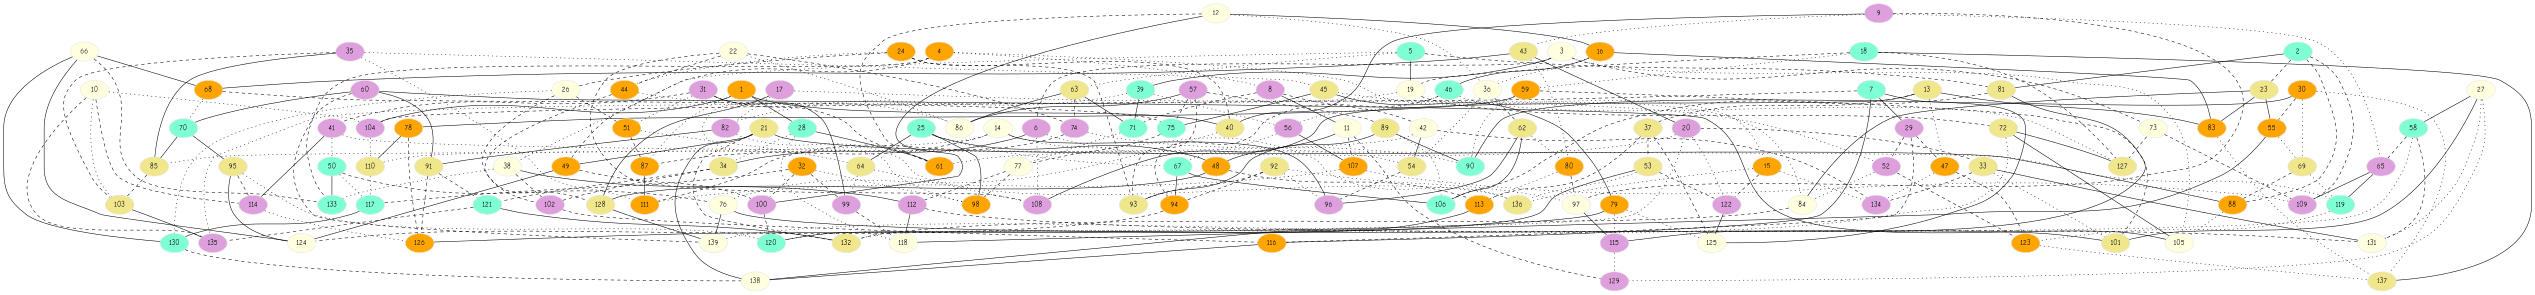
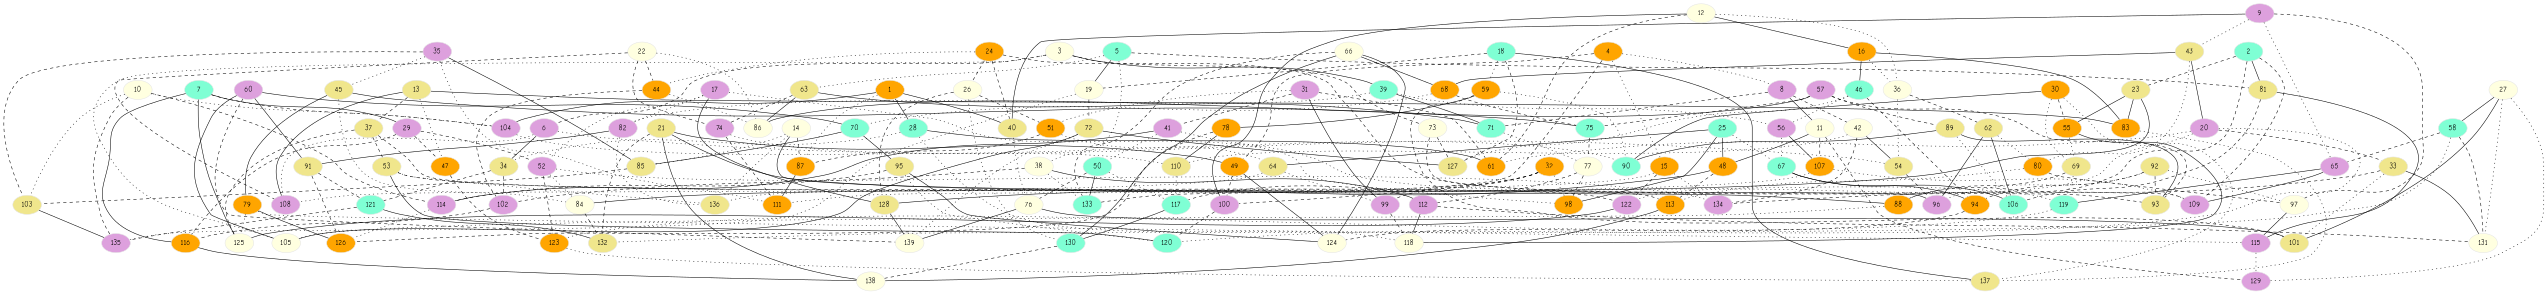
  graph {
    fontname="Comic Neue"
    node [color=gray90 fillcolor=khaki fontname="Comic Neue" style=filled]
    edge [fontname="Comic Neue" style=dashed]
    1 [fillcolor=orange]
    28 [fillcolor=aquamarine]
    40
    87 [fillcolor=orange]
    104 [fillcolor=plum]
    34
    61 [fillcolor=orange]
    118 [fillcolor=lightyellow]
    76 [fillcolor=lightyellow]
    111 [fillcolor=orange]
    110
    2 [fillcolor=aquamarine]
    23
    81
    88 [fillcolor=orange]
    109 [fillcolor=plum]
    83 [fillcolor=orange]
    55 [fillcolor=orange]
    84 [fillcolor=lightyellow]
    106 [fillcolor=aquamarine]
    115 [fillcolor=plum]
    105 [fillcolor=lightyellow]
    3 [fillcolor=lightyellow]
    6 [fillcolor=plum]
    39 [fillcolor=aquamarine]
    73 [fillcolor=lightyellow]
    54
    108 [fillcolor=plum]
    71 [fillcolor=aquamarine]
    82 [fillcolor=plum]
    56 [fillcolor=plum]
    127
    4 [fillcolor=orange]
    8 [fillcolor=plum]
    15 [fillcolor=orange]
    49 [fillcolor=orange]
    133 [fillcolor=aquamarine]
    11 [fillcolor=lightyellow]
    42 [fillcolor=lightyellow]
    136
    122 [fillcolor=plum]
    134 [fillcolor=plum]
    100 [fillcolor=plum]
    124 [fillcolor=lightyellow]
    5 [fillcolor=aquamarine]
    19 [fillcolor=lightyellow]
    38 [fillcolor=lightyellow]
    63
    135 [fillcolor=plum]
    72
    102 [fillcolor=plum]
    112 [fillcolor=plum]
    74 [fillcolor=plum]
    86 [fillcolor=lightyellow]
    121 [fillcolor=aquamarine]
    96 [fillcolor=plum]
    7 [fillcolor=aquamarine]
    29 [fillcolor=plum]
    116 [fillcolor=orange]
    125 [fillcolor=lightyellow]
    47 [fillcolor=orange]
    52 [fillcolor=plum]
    138 [fillcolor=lightyellow]
    48 [fillcolor=orange]
    107 [fillcolor=orange]
    129 [fillcolor=plum]
    77 [fillcolor=lightyellow]
    9 [fillcolor=plum]
    43
    65 [fillcolor=plum]
    97 [fillcolor=lightyellow]
    20 [fillcolor=plum]
    68 [fillcolor=orange]
    80 [fillcolor=orange]
    119 [fillcolor=aquamarine]
    10 [fillcolor=lightyellow]
    103
    114 [fillcolor=plum]
    126 [fillcolor=orange]
    128
    113 [fillcolor=orange]
    12 [fillcolor=lightyellow]
    16 [fillcolor=orange]
    36 [fillcolor=lightyellow]
    46 [fillcolor=aquamarine]
    62
    120 [fillcolor=aquamarine]
    13
    37
    53
    123 [fillcolor=orange]
    137
    14 [fillcolor=lightyellow]
    85
    94 [fillcolor=orange]
    17 [fillcolor=plum]
    98 [fillcolor=orange]
    91
    139 [fillcolor=lightyellow]
    18 [fillcolor=aquamarine]
    59 [fillcolor=orange]
    101
    90 [fillcolor=aquamarine]
    78 [fillcolor=orange]
    33
    131 [fillcolor=lightyellow]
    21
    132
    22 [fillcolor=lightyellow]
    44 [fillcolor=orange]
    69
    24 [fillcolor=orange]
    26 [fillcolor=lightyellow]
    93
    51 [fillcolor=orange]
    130 [fillcolor=aquamarine]
    25 [fillcolor=aquamarine]
    64
    67 [fillcolor=aquamarine]
    99 [fillcolor=plum]
    27 [fillcolor=lightyellow]
    58 [fillcolor=aquamarine]
    30 [fillcolor=orange]
    31 [fillcolor=plum]
    41 [fillcolor=plum]
    50 [fillcolor=aquamarine]
    32 [fillcolor=orange]
    117 [fillcolor=aquamarine]
    35 [fillcolor=plum]
    45
    75 [fillcolor=aquamarine]
    79 [fillcolor=orange]
    70 [fillcolor=aquamarine]
    57 [fillcolor=plum]
    89
    60 [fillcolor=plum]
    95
    66 [fillcolor=lightyellow]
    92
    1 -- 28 [style=solid]
    1 -- 40 [style=solid]
    1 -- 87 [style=dotted]
    1 -- 104 [style=solid]
    28 -- 34 [style=dotted]
    28 -- 61 [style=solid]
    28 -- 118 [style=dotted]
    40 -- 76 [style=dotted]
    87 -- 111 [style=solid]
    104 -- 110 [style=dotted]
    34 -- 102
    34 -- 121
    76 -- 139 [style=solid]
    76 -- 101 [style=solid]
    110 -- 117 [style=dotted]
    2 -- 23
    2 -- 81 [style=solid]
    2 -- 88
    2 -- 109
    23 -- 83 [style=solid]
    23 -- 55 [style=solid]
    23 -- 84 [style=solid]
    81 -- 106
    81 -- 115 [style=solid]
    88 -- 105 [style=dotted]
    83 -- 137 [style=dotted]
    55 -- 118 [style=solid]
    55 -- 69 [style=dotted]
    84 -- 132
    115 -- 129 [style=dotted]
    3 -- 105 [style=dotted]
    3 -- 6
    3 -- 39 [style=solid]
    3 -- 73
    6 -- 34 [style=solid]
    6 -- 54 [style=dotted]
    6 -- 108 [style=dotted]
    39 -- 71 [style=solid]
    39 -- 82 [style=dotted]
    39 -- 56 [style=dotted]
    73 -- 109
    73 -- 127
    54 -- 96
    71 -- 77 [style=dotted]
    82 -- 136 [style=dotted]
    82 -- 91 [style=solid]
    56 -- 107 [style=solid]
    56 -- 67 [style=dotted]
    4 -- 8 [style=dotted]
    4 -- 15 [style=dotted]
    4 -- 49
    4 -- 133
    8 -- 71
    8 -- 11 [style=solid]
    8 -- 42
    15 -- 136 [style=dotted]
    15 -- 122
    15 -- 134 [style=dotted]
    49 -- 100
    49 -- 124 [style=solid]
    11 -- 48 [style=solid]
    11 -- 107
    11 -- 129
    42 -- 110 [style=dotted]
    42 -- 54 [style=solid]
    42 -- 134
    122 -- 125 [style=solid]
    100 -- 120
    5 -- 81
    5 -- 19 [style=solid]
    5 -- 38 [style=dotted]
    5 -- 63 [style=dotted]
    19 -- 135 [style=dotted]
    19 -- 72
    38 -- 133 [style=dotted]
    38 -- 102
    38 -- 112 [style=solid]
    63 -- 71 [style=solid]
    63 -- 74
    63 -- 86 [style=solid]
    72 -- 105 [style=solid]
    72 -- 127 [style=solid]
    72 -- 139 [style=dotted]
    102 -- 116
    112 -- 118 [style=solid]
    112 -- 131
    74 -- 111
    74 -- 90 [style=dotted]
    121 -- 135
    121 -- 132 [style=solid]
    7 -- 104
    7 -- 29 [style=solid]
    7 -- 116 [style=solid]
    7 -- 125 [style=solid]
    29 -- 116
    29 -- 47
    29 -- 52
    116 -- 138 [style=solid]
-   47 -- 134 [style=dotted]
+   52 -- 134 [style=dotted]
    47 -- 123
    52 -- 84 [style=dotted]
    52 -- 123
    48 -- 128 [style=solid]
    48 -- 113
    107 -- 111 [style=dotted]
    107 -- 109 [style=dotted]
    77 -- 112
    77 -- 98
    9 -- 40 [style=solid]
    9 -- 43 [style=dotted]
    9 -- 65 [style=dotted]
    9 -- 97
    43 -- 20 [style=solid]
    43 -- 68 [style=solid]
    43 -- 80 [style=dotted]
    65 -- 109 [style=solid]
    65 -- 119 [style=solid]
    97 -- 115 [style=solid]
    20 -- 61 [style=dotted]
    20 -- 122 [style=dotted]
    20 -- 120 [style=dotted]
    20 -- 33
    68 -- 75
    68 -- 70 [style=dotted]
    80 -- 97
    80 -- 113 [style=dotted]
    119 -- 123 [style=dotted]
    10 -- 104 [style=dotted]
    10 -- 135
    10 -- 103 [style=dotted]
    10 -- 114
    103 -- 135 [style=solid]
    114 -- 126 [style=dotted]
    128 -- 139 [style=solid]
    113 -- 138 [style=solid]
    12 -- 61
    12 -- 100 [style=solid]
    12 -- 16 [style=solid]
    12 -- 36 [style=dotted]
    16 -- 83 [style=solid]
    16 -- 36 [style=dotted]
    16 -- 46 [style=solid]
    36 -- 54 [style=dotted]
    36 -- 62
    46 -- 56 [style=dotted]
    46 -- 127 [style=dotted]
    46 -- 94
    62 -- 106 [style=solid]
    62 -- 96 [style=solid]
    62 -- 80 [style=dotted]
    13 -- 83 [style=solid]
    13 -- 108 [style=solid]
    13 -- 47 [style=dotted]
    13 -- 37
    37 -- 125
    37 -- 113
    37 -- 53
    53 -- 136 [style=dotted]
    53 -- 122
    53 -- 120 [style=solid]
    123 -- 137 [style=dotted]
    14 -- 87
    14 -- 136 [style=dotted]
    14 -- 96 [style=solid]
    14 -- 85 [style=dotted]
    85 -- 103
    94 -- 124
    17 -- 82 [style=dotted]
    17 -- 52 [style=dotted]
    17 -- 128 [style=solid]
    17 -- 98 [style=dotted]
    91 -- 121
    91 -- 126
    18 -- 127
    18 -- 19
    18 -- 137 [style=solid]
    18 -- 59 [style=dotted]
    59 -- 101
    59 -- 90 [style=dotted]
    59 -- 78 [style=solid]
    78 -- 110 [style=solid]
    78 -- 126
    33 -- 134
    33 -- 101 [style=dotted]
    33 -- 131 [style=solid]
    21 -- 88 [style=solid]
    21 -- 49 [style=solid]
    21 -- 138 [style=solid]
    21 -- 132
    22 -- 108
    22 -- 74
    22 -- 86 [style=dotted]
    22 -- 44
    44 -- 102
    44 -- 86 [style=dotted]
    69 -- 88
    69 -- 119 [style=dotted]
    24 -- 40
    24 -- 44 [style=dotted]
    24 -- 26
    24 -- 93
    26 -- 128
    26 -- 51
    26 -- 130 [style=dotted]
    51 -- 87
    51 -- 64 [style=dotted]
    130 -- 138
    25 -- 48 [style=solid]
    25 -- 98 [style=solid]
    25 -- 64 [style=solid]
    25 -- 67 [style=dotted]
    64 -- 108 [style=dotted]
    64 -- 99 [style=dotted]
    67 -- 106 [style=solid]
    67 -- 94 [style=solid]
    99 -- 118
    27 -- 129 [style=dotted]
    27 -- 101 [style=solid]
    27 -- 131 [style=dotted]
    27 -- 58 [style=solid]
    58 -- 65
    58 -- 131
    58 -- 132 [style=dotted]
    30 -- 55
    30 -- 137 [style=dotted]
    30 -- 90 [style=solid]
    30 -- 69 [style=dotted]
    31 -- 61
    31 -- 51 [style=dotted]
    31 -- 99 [style=solid]
    31 -- 41
    41 -- 119 [style=dotted]
    41 -- 114 [style=solid]
    41 -- 50 [style=dotted]
    50 -- 76
    50 -- 133 [style=solid]
    50 -- 117 [style=dotted]
    32 -- 100
    32 -- 98 [style=dotted]
    32 -- 99
    32 -- 117
    117 -- 130 [style=solid]
    35 -- 111 [style=dotted]
    35 -- 103
    35 -- 85 [style=solid]
    35 -- 45 [style=dotted]
    45 -- 84 [style=dotted]
    45 -- 75 [style=solid]
    45 -- 79 [style=solid]
    75 -- 77
    79 -- 115 [style=dotted]
    79 -- 125 [style=dotted]
    79 -- 126 [style=solid]
    70 -- 85 [style=solid]
    70 -- 95 [style=solid]
    57 -- 86 [style=solid]
    57 -- 93
    57 -- 75
    57 -- 89
    89 -- 106 [style=dotted]
    89 -- 90 [style=solid]
    89 -- 93 [style=solid]
    60 -- 105 [style=solid]
    60 -- 91 [style=solid]
    60 -- 139
    60 -- 70 [style=solid]
    95 -- 124 [style=solid]
    95 -- 114
    95 -- 120 [style=dotted]
    66 -- 133
    66 -- 124 [style=solid]
    66 -- 68 [style=solid]
    66 -- 130 [style=solid]
    92 -- 96 [style=dotted]
    92 -- 97 [style=dotted]
    92 -- 94
    92 -- 93
  }
